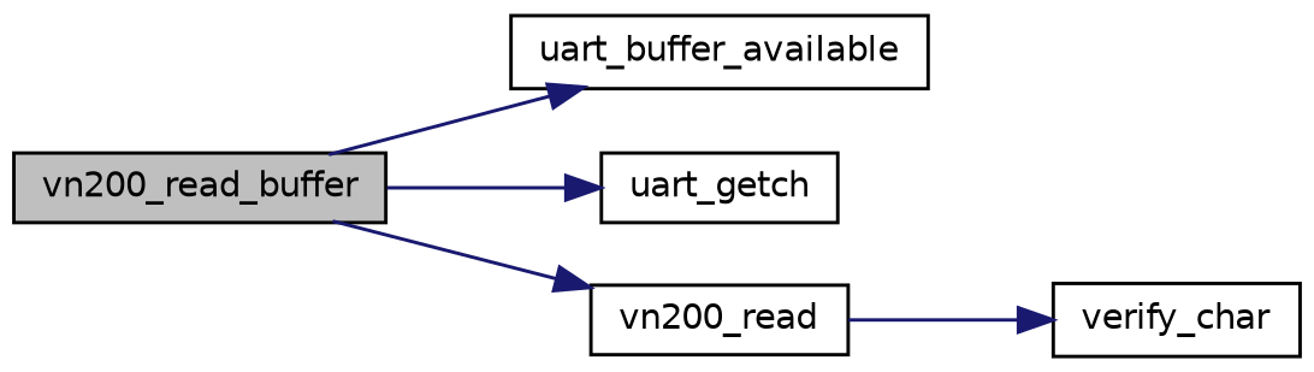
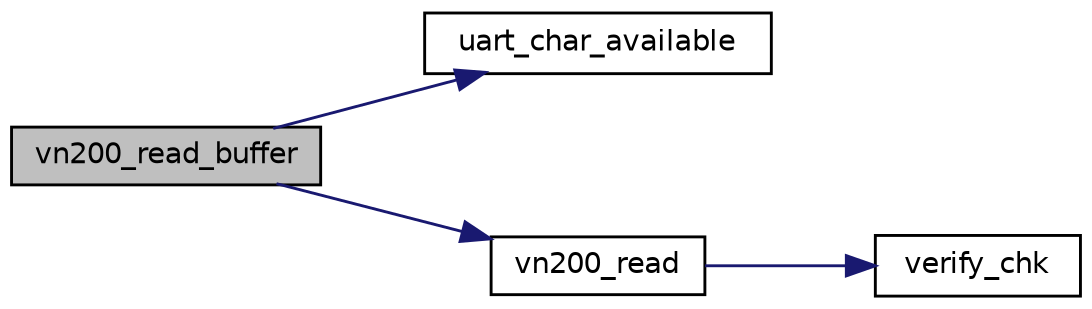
  digraph {
    fontname="DejaVu Sans"
    rankdir=LR
    node [color=black fillcolor=white fontname="DejaVu Sans" fontsize=10 shape=record style=filled]
    edge [color=midnightblue fontname="DejaVu Sans" fontsize=10 labelfontname=FreeSans labelfontsize=10 style=solid]
    n1 [fillcolor=grey75 fontcolor=black height=0.2 label=vn200_read_buffer width=0.4]
-   n2 [height=0.2 label=uart_buffer_available width=0.4]
-   n3 [height=0.2 label=uart_getch width=0.4]
+   n2 [height=0.2 label=uart_char_available width=0.4]
    n4 [height=0.2 label=vn200_read width=0.4]
-   n5 [height=0.2 label=verify_char width=0.4]
+   n5 [height=0.2 label=verify_chk width=0.4]
    n1 -> n2
-   n1 -> n3
    n1 -> n4
    n4 -> n5
  }
